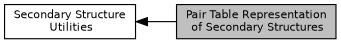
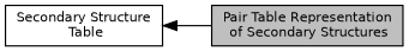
  digraph {
    rankdir=LR
    node [color=black fontname=Helvetica fontsize=10 shape=box]
-   n1 [height=0.2 label="Secondary Structure\l Utilities" width=0.4]
+   n1 [height=0.2 label="Secondary Structure\l Table" width=0.4]
    n2 [fillcolor=grey75 fontcolor=black height=0.2 label="Pair Table Representation\l of Secondary Structures" style=filled width=0.4]
    n1 -> n2 [dir=back fontname=Helvetica fontsize=10 labelfontname=Helvetica labelfontsize=10 shape=plaintext style=solid]
  }
